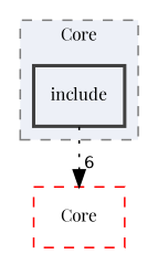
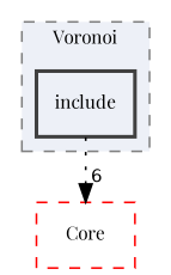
  digraph {
    compound=true
    fontname="Playfair Display"
    node [fillcolor="#edf0f7" fontname="Playfair Display" fontsize=10 shape=box]
    n1 [color=grey25 label=include style="filled,bold,"]
    n2 [color=red label=Core style="dashed,"]
    subgraph cluster_1 {
      bgcolor="#edf0f7"
      fontsize=10
-     label=Core
+     label=Voronoi
      pencolor=grey50
      style="filled,dashed,"
      n1
    }
    n1 -> n2 [fontname="Playfair Display" fontsize=10 headlabel=6 labeldistance=1.5 labelfontname=Helvetica labelfontsize=10 style=dotted]
  }
